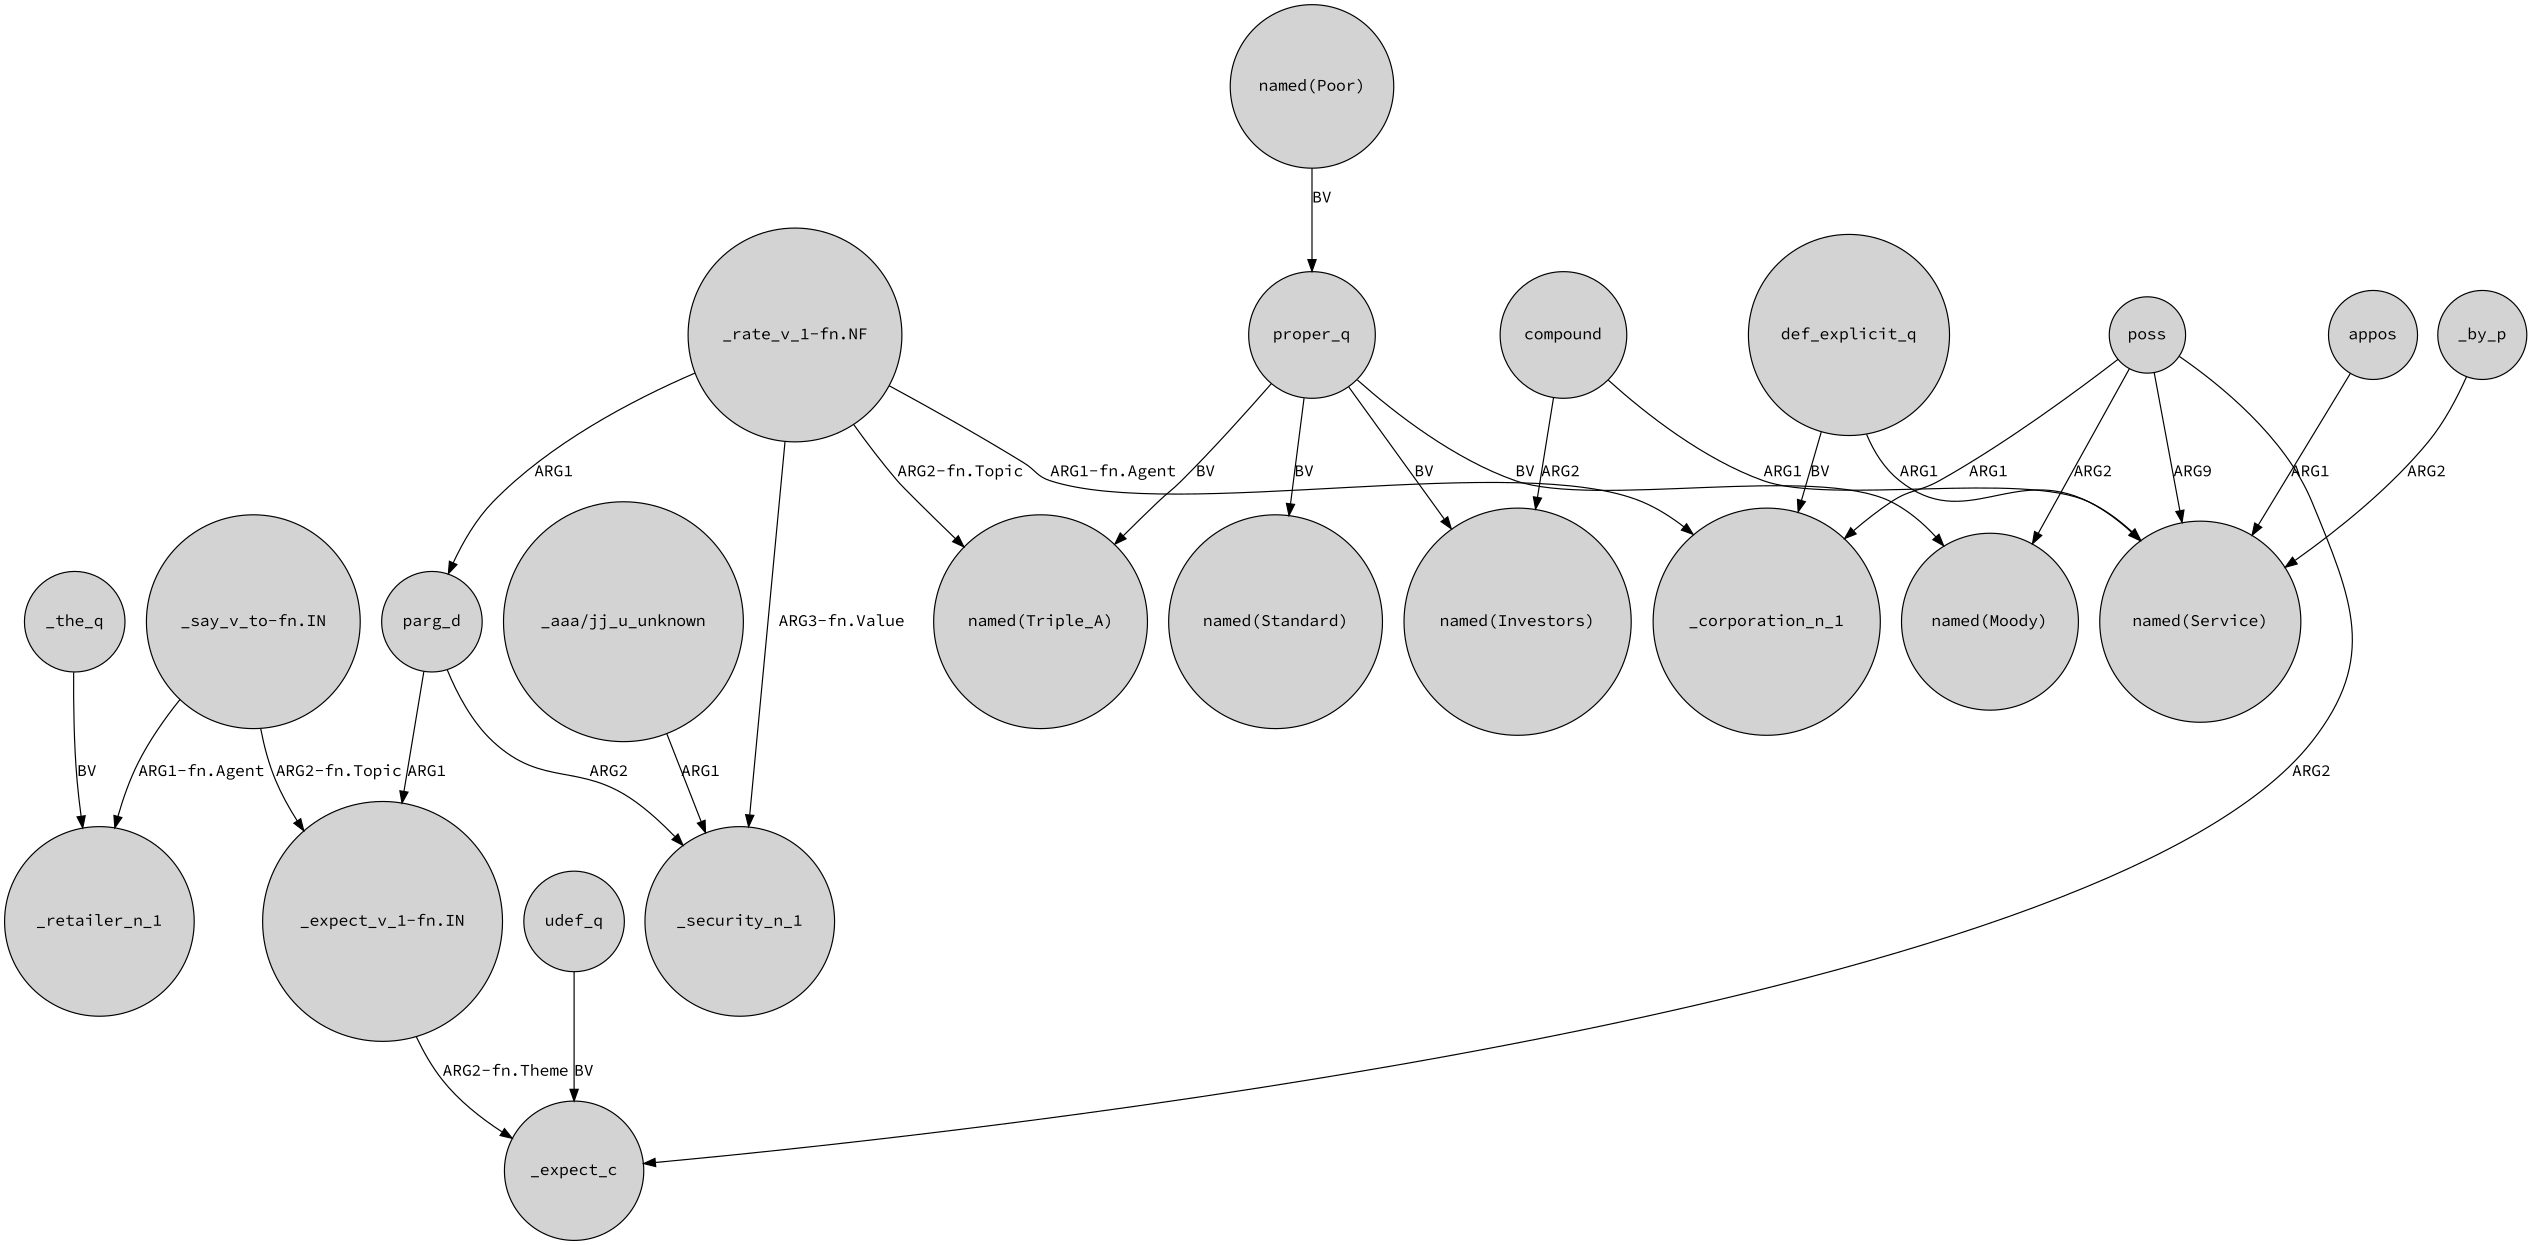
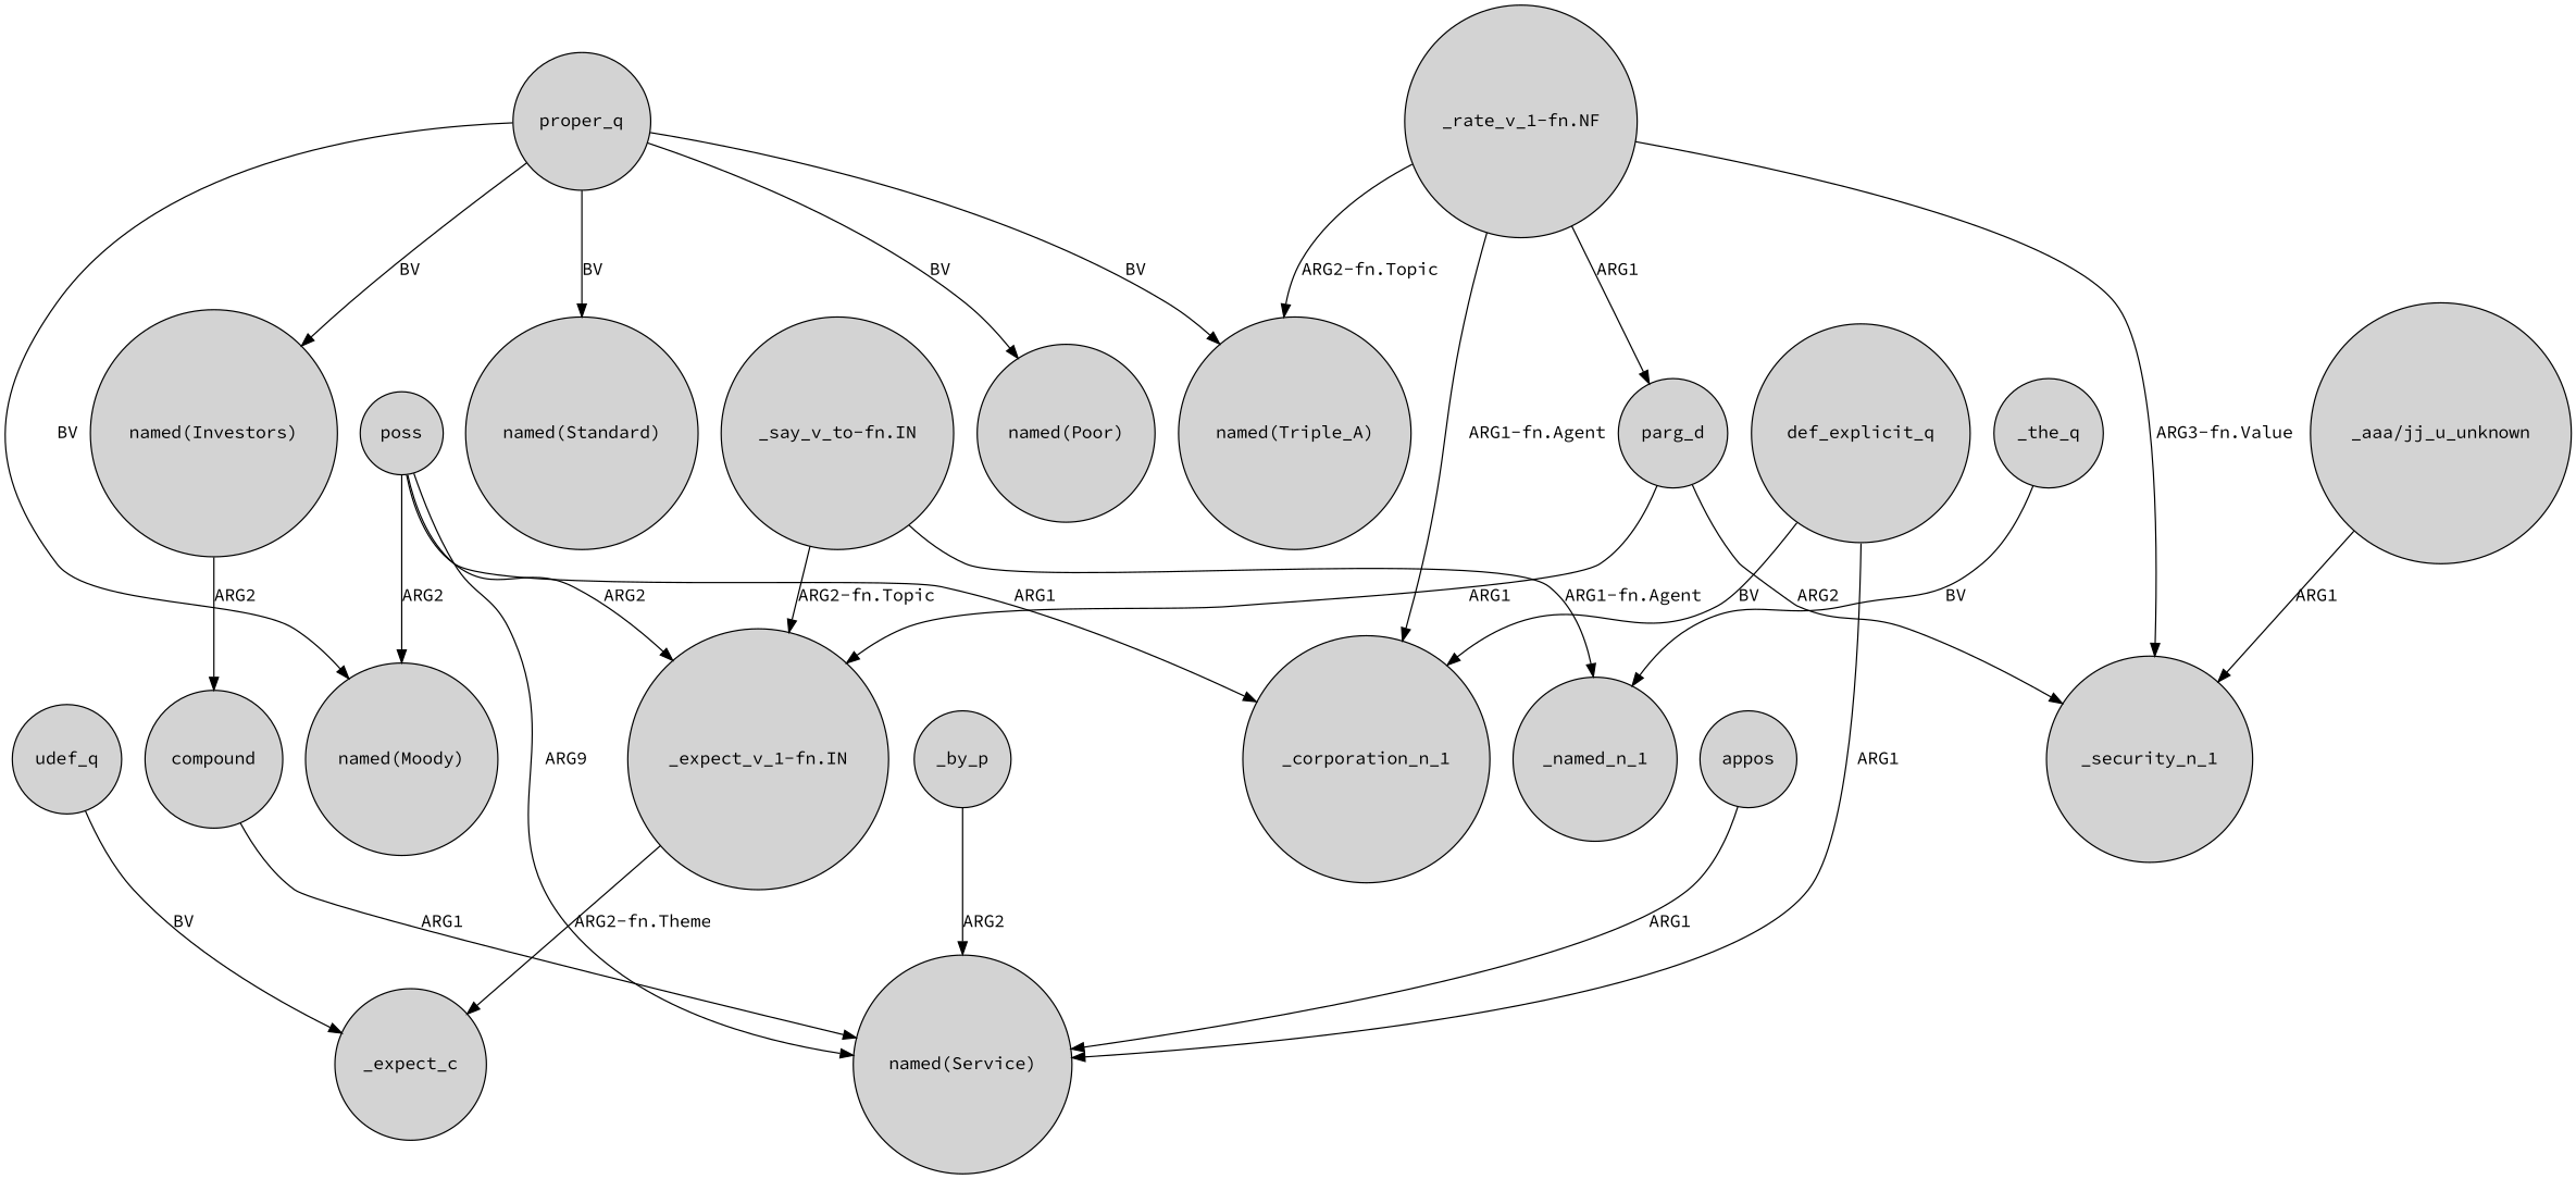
  digraph {
    fontname="Source Code Pro"
    node [fontname="Source Code Pro" shape=circle style=filled]
    edge [fontname="Source Code Pro"]
    n1 [label=_expect_c]
    "_expect_v_1-fn.IN"
    poss
    "named(Moody)"
    "named(Service)"
    _corporation_n_1
    proper_q
    "named(Standard)"
    "named(Investors)"
    "named(Triple_A)"
    "named(Poor)"
    appos
    "_aaa/jj_u_unknown"
    _security_n_1
    parg_d
    "_rate_v_1-fn.NF"
    def_explicit_q
    compound
    _the_q
-   _retailer_n_1
+   _retailer_n_1 [label=_named_n_1]
    "_say_v_to-fn.IN"
    _by_p
    udef_q
    "_expect_v_1-fn.IN" -> n1 [label="ARG2-fn.Theme"]
-   poss -> n1 [label=ARG2]
+   poss -> "_expect_v_1-fn.IN" [label=ARG2]
    poss -> "named(Moody)" [label=ARG2]
    poss -> "named(Service)" [label=ARG9]
    poss -> _corporation_n_1 [label=ARG1]
    proper_q -> "named(Moody)" [label=BV]
    proper_q -> "named(Standard)" [label=BV]
    proper_q -> "named(Investors)" [label=BV]
    proper_q -> "named(Triple_A)" [label=BV]
-   "named(Poor)" -> proper_q [label=BV]
+   proper_q -> "named(Poor)" [label=BV]
    appos -> "named(Service)" [label=ARG1]
    "_aaa/jj_u_unknown" -> _security_n_1 [label=ARG1]
    parg_d -> "_expect_v_1-fn.IN" [label=ARG1]
    parg_d -> _security_n_1 [label=ARG2]
    "_rate_v_1-fn.NF" -> _corporation_n_1 [label="ARG1-fn.Agent"]
    "_rate_v_1-fn.NF" -> "named(Triple_A)" [label="ARG2-fn.Topic"]
    "_rate_v_1-fn.NF" -> _security_n_1 [label="ARG3-fn.Value"]
    "_rate_v_1-fn.NF" -> parg_d [label=ARG1]
    def_explicit_q -> "named(Service)" [label=ARG1]
    def_explicit_q -> _corporation_n_1 [label=BV]
    compound -> "named(Service)" [label=ARG1]
-   compound -> "named(Investors)" [label=ARG2]
+   "named(Investors)" -> compound [label=ARG2]
    _the_q -> _retailer_n_1 [label=BV]
    "_say_v_to-fn.IN" -> "_expect_v_1-fn.IN" [label="ARG2-fn.Topic"]
    "_say_v_to-fn.IN" -> _retailer_n_1 [label="ARG1-fn.Agent"]
    _by_p -> "named(Service)" [label=ARG2]
    udef_q -> n1 [label=BV]
  }
